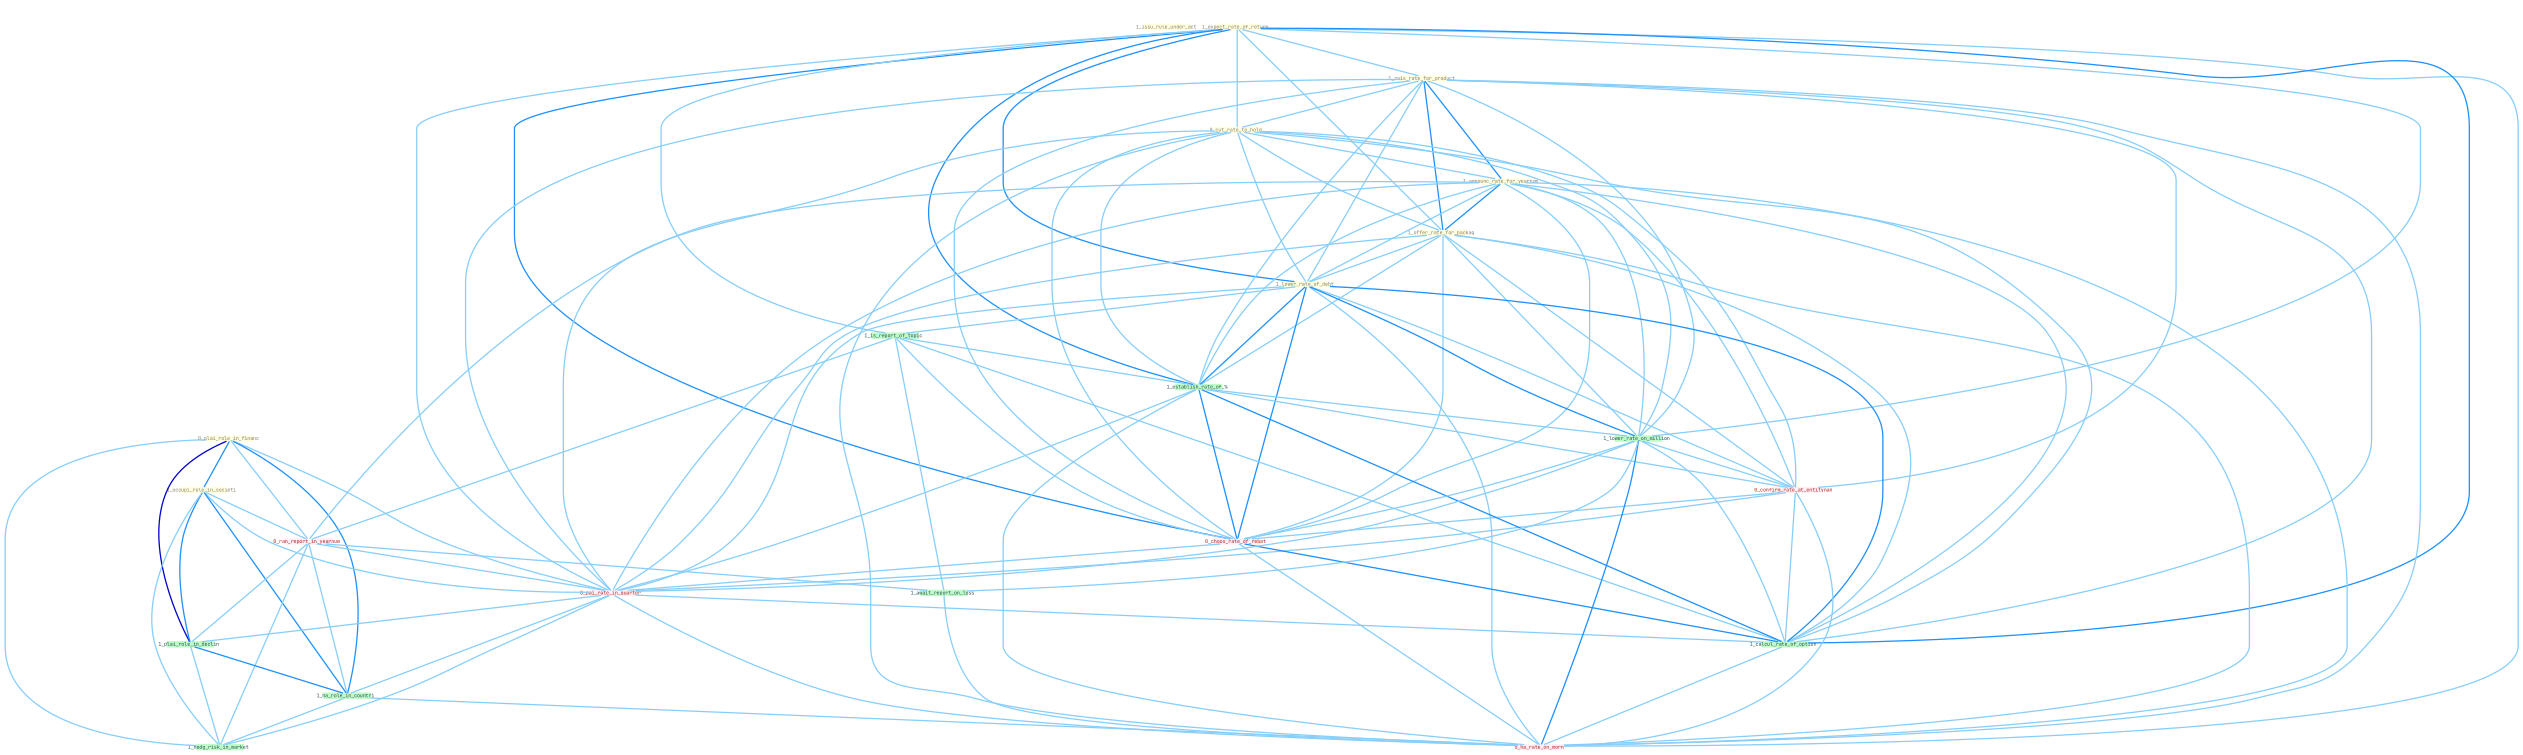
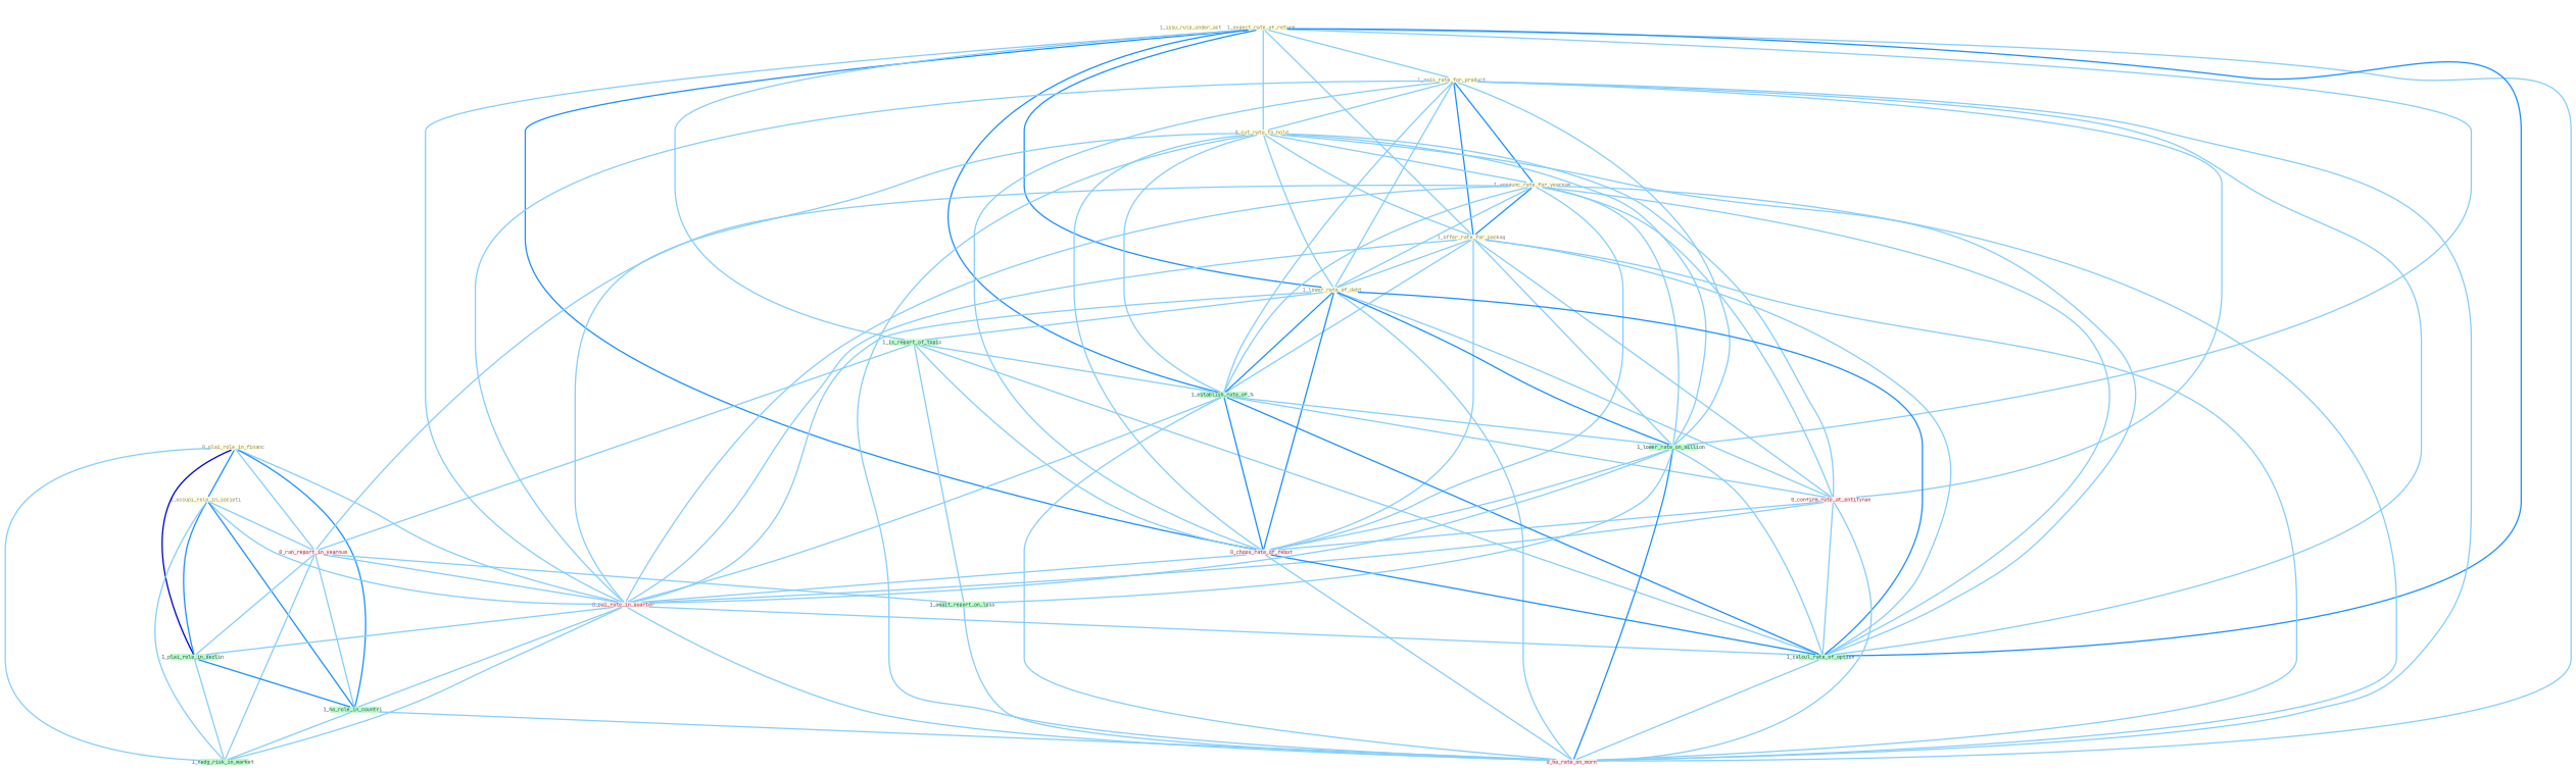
  graph {
    fontname="JetBrains Mono"
    node [color="#ffffe0" fixedsize=true fontcolor="#8b7d6b" fontname="JetBrains Mono" fontsize=4 shape=polygon style=filled]
    edge [color="#87cefa" fontname="JetBrains Mono" w=1]
    "1_issu_rule_under_act " [height=.06 width=.5]
    "0_plai_role_in_financ " [height=.06 width=.5]
    "1_expect_rate_of_return " [height=.06 width=.5]
    "1_rais_rate_for_product " [height=.06 width=.5]
    "0_cut_rate_to_hold " [height=.06 width=.5]
    "1_occupi_role_in_societi " [height=.06 width=.5]
    "1_announc_rate_for_yearnum " [height=.06 width=.5]
    "1_offer_rate_for_packag " [height=.06 width=.5]
    "1_lower_rate_of_debt " [height=.06 width=.5]
    "0_ran_report_in_yearnum " [color="#fff0f5" fontcolor="#b22222" height=.06 width=.5]
    "0_confirm_rate_at_entitynam " [color="#fff0f5" fontcolor="#b22222" height=.06 width=.5]
    "0_choos_rate_of_rebat " [color="#fff0f5" fontcolor="#b22222" height=.06 width=.5]
    "0_pai_rate_in_quarter " [color="#fff0f5" fontcolor="#b22222" height=.06 width=.5]
    "0_ha_rate_on_morn " [color="#fff0f5" fontcolor="#b22222" height=.06 width=.5]
    "1_plai_role_in_declin " [color="#BDFCC9" fontcolor="#2f4f4f" height=.06 width=.5]
    "1_ha_role_in_countri " [color="#BDFCC9" fontcolor="#2f4f4f" height=.06 width=.5]
    "1_hedg_risk_in_market " [color="#BDFCC9" fontcolor="#2f4f4f" height=.06 width=.5]
    "1_is_report_of_topic " [color="#BDFCC9" fontcolor="#2f4f4f" height=.06 width=.5]
    "1_establish_rate_of_% " [color="#BDFCC9" fontcolor="#2f4f4f" height=.06 width=.5]
    "1_lower_rate_on_million " [color="#BDFCC9" fontcolor="#2f4f4f" height=.06 width=.5]
    "1_calcul_rate_of_option " [color="#BDFCC9" fontcolor="#2f4f4f" height=.06 width=.5]
    "1_await_report_on_loss " [color="#BDFCC9" fontcolor="#2f4f4f" height=.06 width=.5]
    subgraph sub_1 {
      "1_issu_rule_under_act "
      "0_plai_role_in_financ "
      "1_expect_rate_of_return "
      "1_rais_rate_for_product "
      "0_cut_rate_to_hold "
      "1_occupi_role_in_societi "
      "1_announc_rate_for_yearnum "
      "1_offer_rate_for_packag "
      "1_lower_rate_of_debt "
    }
    subgraph sub_2 {
      "0_ran_report_in_yearnum "
      "0_confirm_rate_at_entitynam "
      "0_choos_rate_of_rebat "
      "0_pai_rate_in_quarter "
      "0_ha_rate_on_morn "
    }
    "0_plai_role_in_financ " -- "1_occupi_role_in_societi " [color="#1e90ff" w=2]
    "0_plai_role_in_financ " -- "0_ran_report_in_yearnum "
    "0_plai_role_in_financ " -- "0_pai_rate_in_quarter "
    "0_plai_role_in_financ " -- "1_plai_role_in_declin " [color="#0000cd" w=3]
    "0_plai_role_in_financ " -- "1_ha_role_in_countri " [color="#1e90ff" w=2]
    "0_plai_role_in_financ " -- "1_hedg_risk_in_market "
    "1_expect_rate_of_return " -- "1_rais_rate_for_product "
    "1_expect_rate_of_return " -- "0_cut_rate_to_hold "
    "1_expect_rate_of_return " -- "1_offer_rate_for_packag "
    "1_expect_rate_of_return " -- "1_lower_rate_of_debt " [color="#1e90ff" w=2]
    "1_expect_rate_of_return " -- "0_choos_rate_of_rebat " [color="#1e90ff" w=2]
    "1_expect_rate_of_return " -- "0_pai_rate_in_quarter "
    "1_expect_rate_of_return " -- "0_ha_rate_on_morn "
    "1_expect_rate_of_return " -- "1_is_report_of_topic "
    "1_expect_rate_of_return " -- "1_establish_rate_of_% " [color="#1e90ff" w=2]
    "1_expect_rate_of_return " -- "1_lower_rate_on_million "
    "1_expect_rate_of_return " -- "1_calcul_rate_of_option " [color="#1e90ff" w=2]
    "1_rais_rate_for_product " -- "0_cut_rate_to_hold "
    "1_rais_rate_for_product " -- "1_announc_rate_for_yearnum " [color="#1e90ff" w=2]
    "1_rais_rate_for_product " -- "1_offer_rate_for_packag " [color="#1e90ff" w=2]
    "1_rais_rate_for_product " -- "1_lower_rate_of_debt "
    "1_rais_rate_for_product " -- "0_confirm_rate_at_entitynam "
    "1_rais_rate_for_product " -- "0_choos_rate_of_rebat "
    "1_rais_rate_for_product " -- "0_pai_rate_in_quarter "
    "1_rais_rate_for_product " -- "0_ha_rate_on_morn "
    "1_rais_rate_for_product " -- "1_establish_rate_of_% "
    "1_rais_rate_for_product " -- "1_lower_rate_on_million "
    "1_rais_rate_for_product " -- "1_calcul_rate_of_option "
    "0_cut_rate_to_hold " -- "1_announc_rate_for_yearnum "
    "0_cut_rate_to_hold " -- "1_offer_rate_for_packag "
    "0_cut_rate_to_hold " -- "1_lower_rate_of_debt "
    "0_cut_rate_to_hold " -- "0_confirm_rate_at_entitynam "
    "0_cut_rate_to_hold " -- "0_choos_rate_of_rebat "
    "0_cut_rate_to_hold " -- "0_pai_rate_in_quarter "
    "0_cut_rate_to_hold " -- "0_ha_rate_on_morn "
    "0_cut_rate_to_hold " -- "1_establish_rate_of_% "
    "0_cut_rate_to_hold " -- "1_lower_rate_on_million "
    "0_cut_rate_to_hold " -- "1_calcul_rate_of_option "
    "1_occupi_role_in_societi " -- "0_ran_report_in_yearnum "
    "1_occupi_role_in_societi " -- "0_pai_rate_in_quarter "
    "1_occupi_role_in_societi " -- "1_plai_role_in_declin " [color="#1e90ff" w=2]
    "1_occupi_role_in_societi " -- "1_ha_role_in_countri " [color="#1e90ff" w=2]
    "1_occupi_role_in_societi " -- "1_hedg_risk_in_market "
    "1_announc_rate_for_yearnum " -- "1_offer_rate_for_packag " [color="#1e90ff" w=2]
    "1_announc_rate_for_yearnum " -- "1_lower_rate_of_debt "
    "1_announc_rate_for_yearnum " -- "0_ran_report_in_yearnum "
    "1_announc_rate_for_yearnum " -- "0_confirm_rate_at_entitynam "
    "1_announc_rate_for_yearnum " -- "0_choos_rate_of_rebat "
    "1_announc_rate_for_yearnum " -- "0_pai_rate_in_quarter "
    "1_announc_rate_for_yearnum " -- "0_ha_rate_on_morn "
    "1_announc_rate_for_yearnum " -- "1_establish_rate_of_% "
    "1_announc_rate_for_yearnum " -- "1_lower_rate_on_million "
    "1_announc_rate_for_yearnum " -- "1_calcul_rate_of_option "
    "1_offer_rate_for_packag " -- "1_lower_rate_of_debt "
    "1_offer_rate_for_packag " -- "0_confirm_rate_at_entitynam "
    "1_offer_rate_for_packag " -- "0_choos_rate_of_rebat "
    "1_offer_rate_for_packag " -- "0_pai_rate_in_quarter "
    "1_offer_rate_for_packag " -- "0_ha_rate_on_morn "
    "1_offer_rate_for_packag " -- "1_establish_rate_of_% "
    "1_offer_rate_for_packag " -- "1_lower_rate_on_million "
    "1_offer_rate_for_packag " -- "1_calcul_rate_of_option "
    "1_lower_rate_of_debt " -- "0_confirm_rate_at_entitynam "
    "1_lower_rate_of_debt " -- "0_choos_rate_of_rebat " [color="#1e90ff" w=2]
    "1_lower_rate_of_debt " -- "0_pai_rate_in_quarter "
    "1_lower_rate_of_debt " -- "0_ha_rate_on_morn "
    "1_lower_rate_of_debt " -- "1_is_report_of_topic "
    "1_lower_rate_of_debt " -- "1_establish_rate_of_% " [color="#1e90ff" w=2]
    "1_lower_rate_of_debt " -- "1_lower_rate_on_million " [color="#1e90ff" w=2]
    "1_lower_rate_of_debt " -- "1_calcul_rate_of_option " [color="#1e90ff" w=2]
    "0_ran_report_in_yearnum " -- "0_pai_rate_in_quarter "
    "0_ran_report_in_yearnum " -- "1_plai_role_in_declin "
    "0_ran_report_in_yearnum " -- "1_ha_role_in_countri "
    "0_ran_report_in_yearnum " -- "1_hedg_risk_in_market "
    "0_ran_report_in_yearnum " -- "1_await_report_on_loss "
    "0_confirm_rate_at_entitynam " -- "0_choos_rate_of_rebat "
    "0_confirm_rate_at_entitynam " -- "0_pai_rate_in_quarter "
    "0_confirm_rate_at_entitynam " -- "0_ha_rate_on_morn "
    "0_confirm_rate_at_entitynam " -- "1_calcul_rate_of_option "
    "0_choos_rate_of_rebat " -- "0_pai_rate_in_quarter "
    "0_choos_rate_of_rebat " -- "0_ha_rate_on_morn "
    "0_choos_rate_of_rebat " -- "1_calcul_rate_of_option " [color="#1e90ff" w=2]
    "0_pai_rate_in_quarter " -- "0_ha_rate_on_morn "
    "0_pai_rate_in_quarter " -- "1_plai_role_in_declin "
    "0_pai_rate_in_quarter " -- "1_ha_role_in_countri "
    "0_pai_rate_in_quarter " -- "1_hedg_risk_in_market "
    "0_pai_rate_in_quarter " -- "1_calcul_rate_of_option "
    "1_plai_role_in_declin " -- "1_ha_role_in_countri " [color="#1e90ff" w=2]
    "1_plai_role_in_declin " -- "1_hedg_risk_in_market "
    "1_ha_role_in_countri " -- "0_ha_rate_on_morn "
    "1_ha_role_in_countri " -- "1_hedg_risk_in_market "
    "1_is_report_of_topic " -- "0_ran_report_in_yearnum "
    "1_is_report_of_topic " -- "0_choos_rate_of_rebat "
    "1_is_report_of_topic " -- "1_establish_rate_of_% "
    "1_is_report_of_topic " -- "1_calcul_rate_of_option "
    "1_is_report_of_topic " -- "1_await_report_on_loss "
    "1_establish_rate_of_% " -- "0_confirm_rate_at_entitynam "
    "1_establish_rate_of_% " -- "0_choos_rate_of_rebat " [color="#1e90ff" w=2]
    "1_establish_rate_of_% " -- "0_pai_rate_in_quarter "
    "1_establish_rate_of_% " -- "0_ha_rate_on_morn "
    "1_establish_rate_of_% " -- "1_lower_rate_on_million "
    "1_establish_rate_of_% " -- "1_calcul_rate_of_option " [color="#1e90ff" w=2]
-   "1_lower_rate_on_million " -- "0_confirm_rate_at_entitynam "
    "1_lower_rate_on_million " -- "0_choos_rate_of_rebat "
    "1_lower_rate_on_million " -- "0_pai_rate_in_quarter "
    "1_lower_rate_on_million " -- "0_ha_rate_on_morn " [color="#1e90ff" w=2]
    "1_lower_rate_on_million " -- "1_calcul_rate_of_option "
    "1_lower_rate_on_million " -- "1_await_report_on_loss "
    "1_calcul_rate_of_option " -- "0_ha_rate_on_morn "
    "1_await_report_on_loss " -- "0_ha_rate_on_morn "
  }
